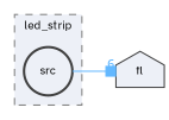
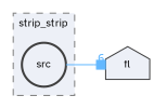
  digraph {
    compound=true
    rankdir=LR
    fontname="IBM Plex Sans"
    node [color=grey25 fillcolor="#edf0f7" fontname="IBM Plex Sans" fontsize=10]
    n1 [height=0.2 label=src shape=circle style="filled,bold" width=0.4]
    n2 [height=0.2 label=fl shape=house style=filled width=0.4]
    subgraph cluster_1 {
      bgcolor="#edf0f7"
      fontsize=10
-     label=led_strip
+     label=strip_strip
      pencolor=grey50
      style="filled,dashed"
      n1
    }
    n1 -> n2 [color=steelblue1 fontcolor=steelblue1 fontname="IBM Plex Sans" fontsize=10 headlabel=6 labeldistance=1.5 labelfontname=Helvetica labelfontsize=10 arrowhead=box]
  }
